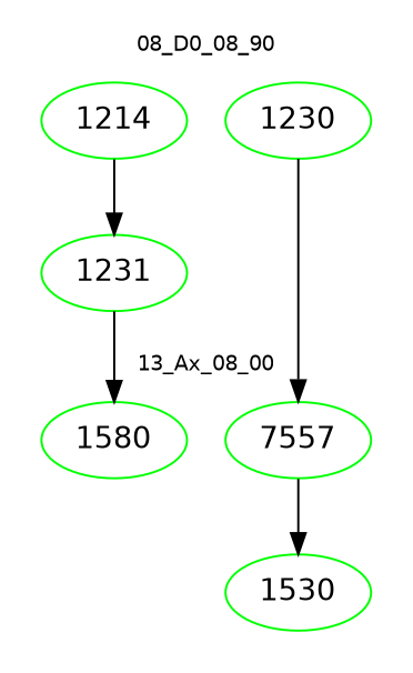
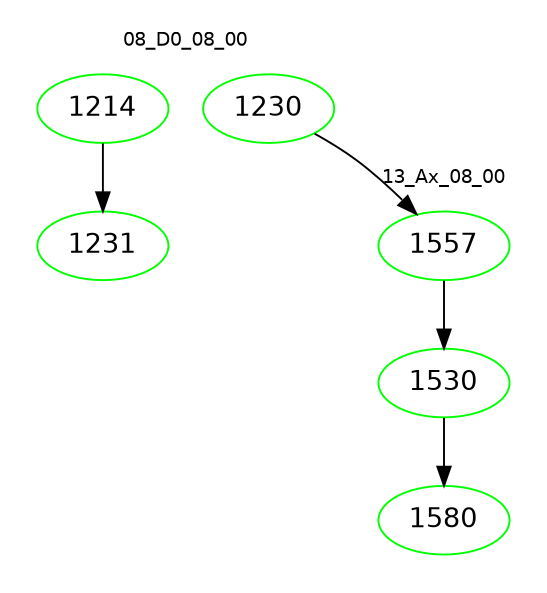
  digraph {
    fontname="DejaVu Sans"
    node [color=green fontname="DejaVu Sans"]
    edge [color=black fontname="DejaVu Sans"]
-   n1 [label=7557]
+   n1 [label=1557]
    n2 [label=1530]
    n3 [label=1580]
    n4 [label=1230]
    n5 [label=1214]
    n6 [label=1231]
    subgraph cluster_1 {
      color=white
      fontsize=10
      label="13_Ax_08_00"
      n1
      n2
      n3
    }
    subgraph cluster_2 {
      color=white
      fontsize=10
-     label="08_D0_08_90"
+     label="08_D0_08_00"
      n4
      n5
      n6
    }
    n1 -> n2
-   n6 -> n3
+   n2 -> n3
    n4 -> n1
    n5 -> n6
  }
